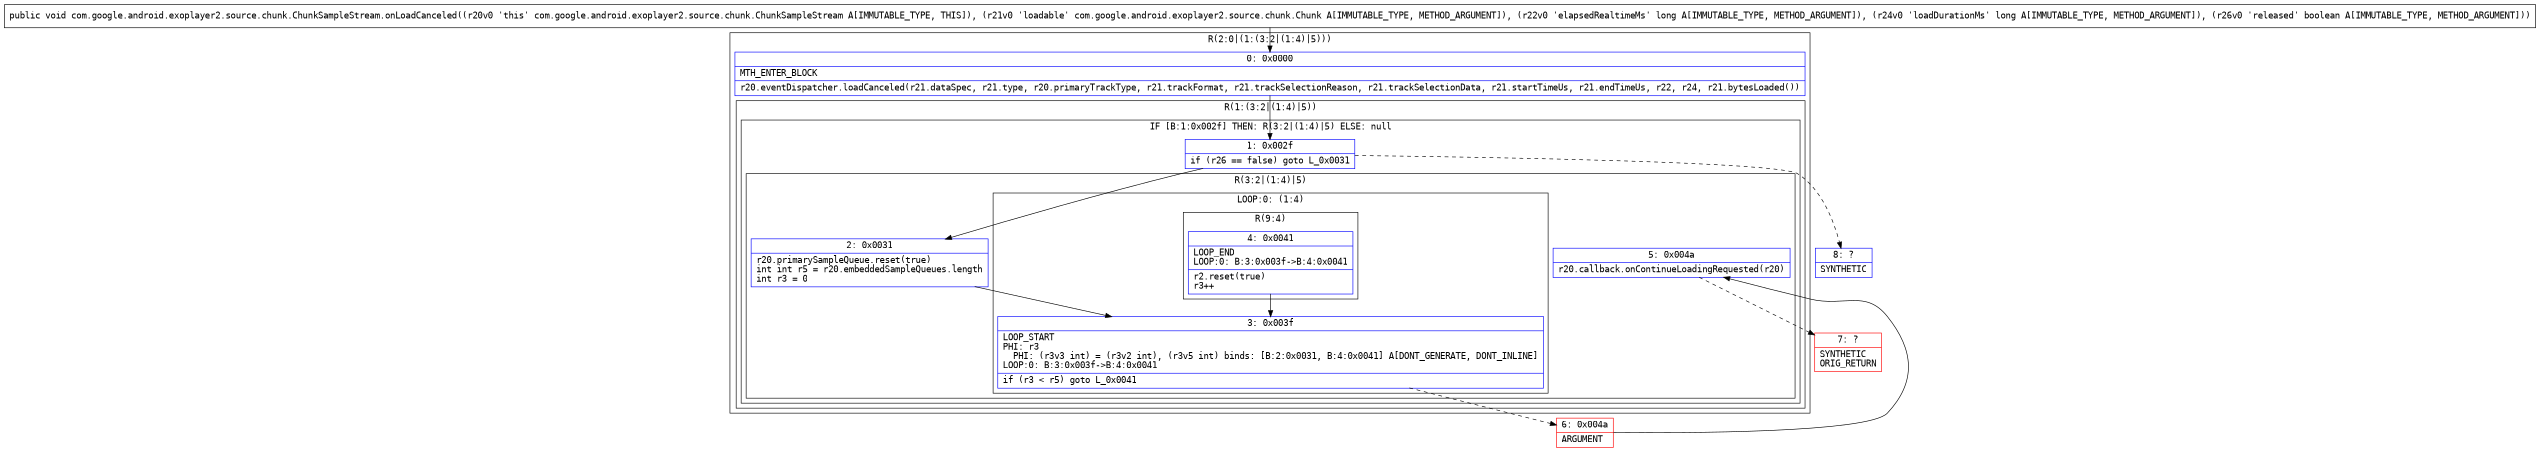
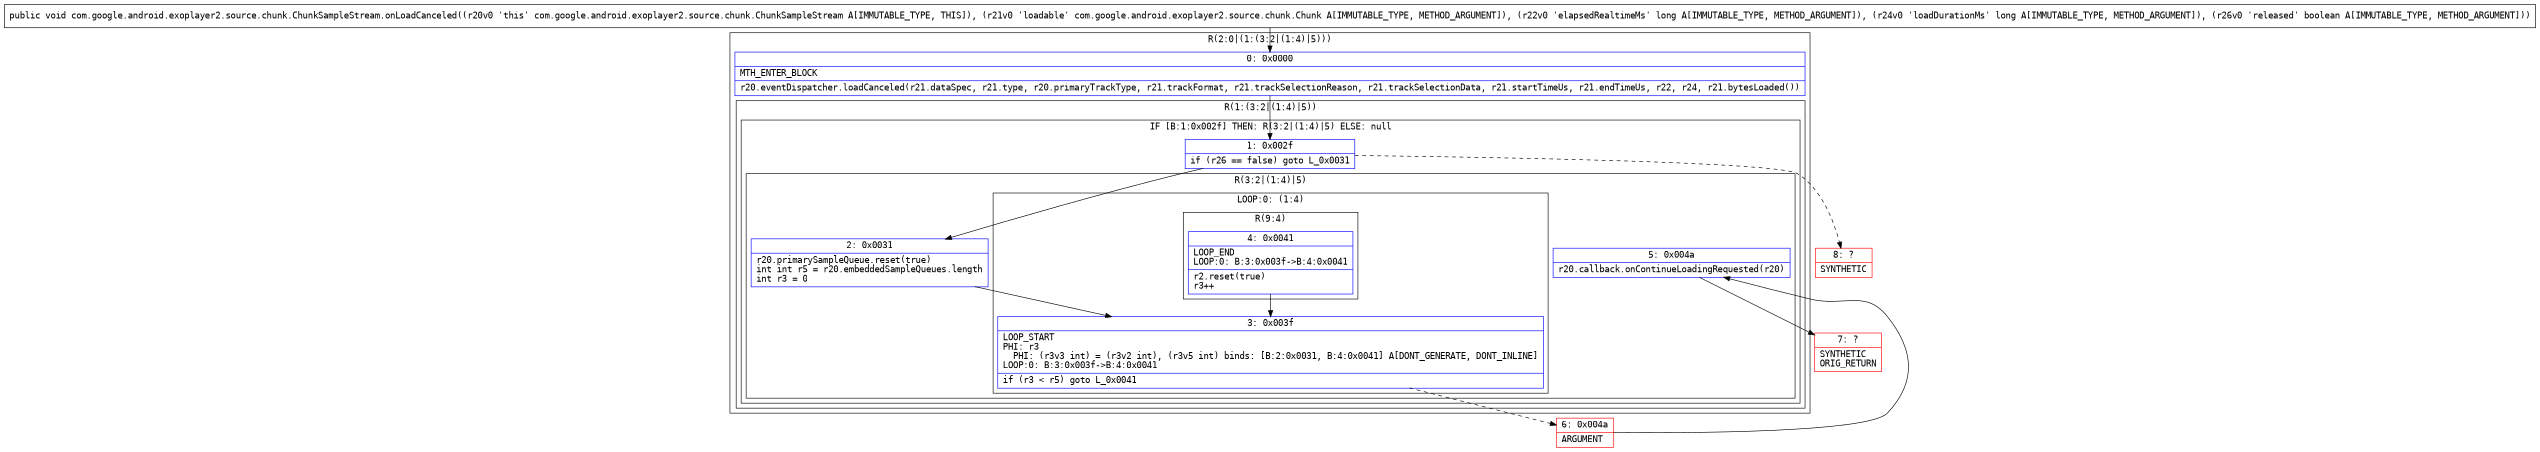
  digraph {
    fontname="DejaVu Sans Mono"
    node [color=blue fontname="DejaVu Sans Mono" shape=record]
    edge [fontname="DejaVu Sans Mono"]
    n1 [label="{4\:\ 0x0041|LOOP_END\lLOOP:0: B:3:0x003f\-\>B:4:0x0041\l|r2.reset(true)\lr3++\l}"]
    n2 [label="{3\:\ 0x003f|LOOP_START\lPHI: r3 \l  PHI: (r3v3 int) = (r3v2 int), (r3v5 int) binds: [B:2:0x0031, B:4:0x0041] A[DONT_GENERATE, DONT_INLINE]\lLOOP:0: B:3:0x003f\-\>B:4:0x0041\l|if (r3 \< r5) goto L_0x0041\l}"]
    n3 [label="{2\:\ 0x0031|r20.primarySampleQueue.reset(true)\lint int r5 = r20.embeddedSampleQueues.length\lint r3 = 0\l}"]
    n4 [label="{5\:\ 0x004a|r20.callback.onContinueLoadingRequested(r20)\l}"]
    n5 [label="{1\:\ 0x002f|if (r26 == false) goto L_0x0031\l}"]
    n6 [label="{0\:\ 0x0000|MTH_ENTER_BLOCK\l|r20.eventDispatcher.loadCanceled(r21.dataSpec, r21.type, r20.primaryTrackType, r21.trackFormat, r21.trackSelectionReason, r21.trackSelectionData, r21.startTimeUs, r21.endTimeUs, r22, r24, r21.bytesLoaded())\l}"]
    n7 [color=red label="{6\:\ 0x004a|ARGUMENT\l}"]
    n8 [color=red label="{7\:\ ?|SYNTHETIC\lORIG_RETURN\l}"]
-   n9 [label="{8\:\ ?|SYNTHETIC\l}"]
+   n9 [color=red label="{8\:\ ?|SYNTHETIC\l}"]
    n10 [label="{public void com.google.android.exoplayer2.source.chunk.ChunkSampleStream.onLoadCanceled((r20v0 'this' com.google.android.exoplayer2.source.chunk.ChunkSampleStream A[IMMUTABLE_TYPE, THIS]), (r21v0 'loadable' com.google.android.exoplayer2.source.chunk.Chunk A[IMMUTABLE_TYPE, METHOD_ARGUMENT]), (r22v0 'elapsedRealtimeMs' long A[IMMUTABLE_TYPE, METHOD_ARGUMENT]), (r24v0 'loadDurationMs' long A[IMMUTABLE_TYPE, METHOD_ARGUMENT]), (r26v0 'released' boolean A[IMMUTABLE_TYPE, METHOD_ARGUMENT])) }" color=""]
    subgraph cluster_1 {
      label="R(2:0|(1:(3:2|(1:4)|5)))"
      n6
      subgraph cluster_2 {
        label="R(1:(3:2|(1:4)|5))"
        subgraph cluster_3 {
          label="IF [B:1:0x002f] THEN: R(3:2|(1:4)|5) ELSE: null"
          n5
          subgraph cluster_4 {
            label="R(3:2|(1:4)|5)"
            n3
            n4
            subgraph cluster_5 {
              label="LOOP:0: (1:4)"
              n2
              subgraph cluster_6 {
                label="R(9:4)"
                n1
              }
            }
          }
        }
      }
    }
    n1 -> n2
    n2 -> n7 [style=dashed]
    n3 -> n2
-   n4 -> n8 [style=dashed]
+   n4 -> n8
    n5 -> n3
    n5 -> n9 [style=dashed]
    n6 -> n5
    n7 -> n4
    n10 -> n6
  }
